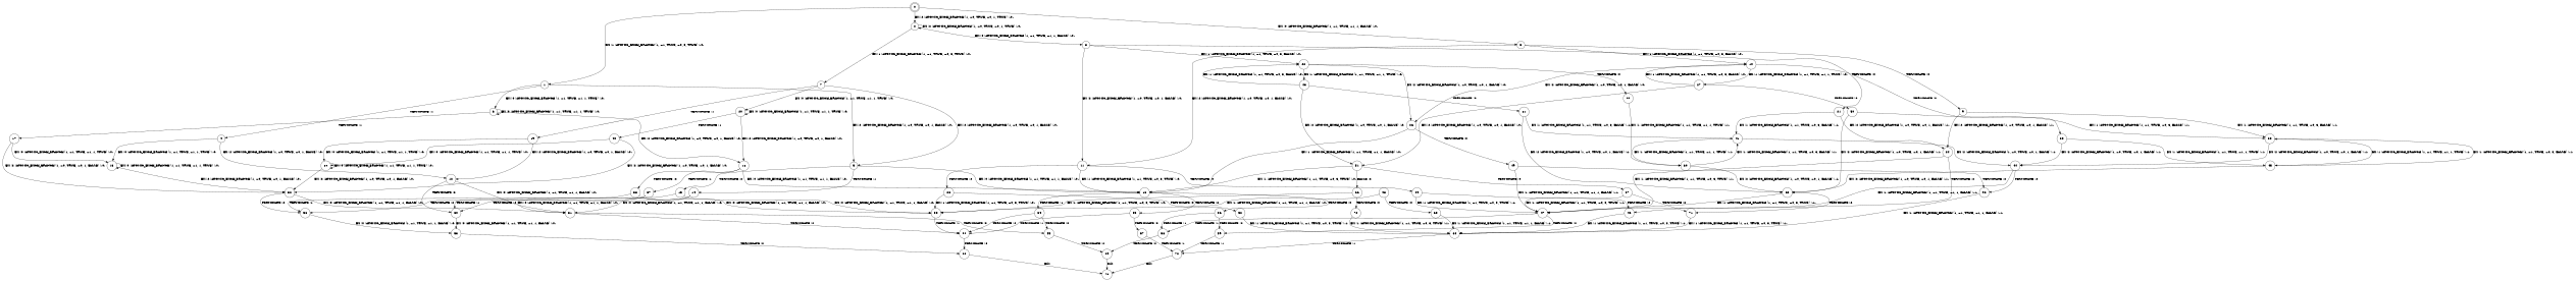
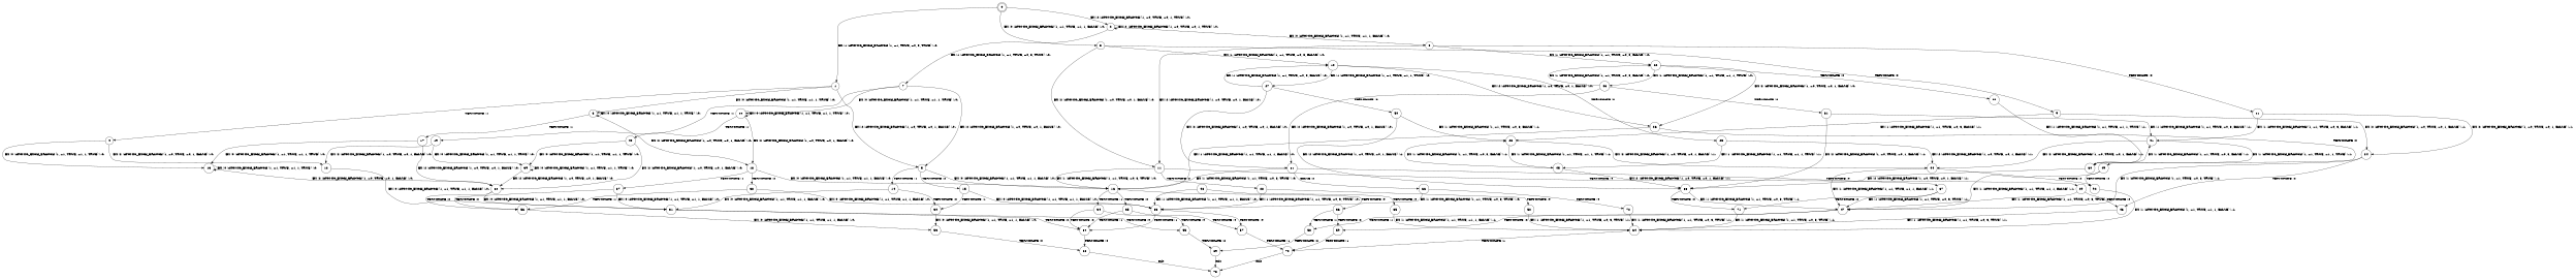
  digraph {
    node [shape=circle]
    0 [peripheries=2]
    1
    2
    3
    4
    5
    6
    7
    8
    9
    10
    11
    12
    13
    14
    15
    16
    17
    18
    19
    20
    21
    22
    23
    24
    25
    26
    27
    28
    29
    30
    31
    32
    33
    34
    35
    36
    37
    38
    39
    40
    41
    42
    43
    44
    45
    46
    47
    49
    50
    51
    52
    53
    54
    55
    56
    57
    58
    59
    60
    61
    n62 [label=92]
    63
    64
    48
    65
    66
    67
    68
    69
    70
    71
    72
    73
    0 -> 1 [label="EX !1 !ATOMIC_EXCH_BRANCH (1, +1, TRUE, +0, 3, TRUE) !:0:"]
    0 -> 2 [label="EX !2 !ATOMIC_EXCH_BRANCH (1, +0, TRUE, +0, 1, TRUE) !:0:"]
    0 -> 3 [label="EX !0 !ATOMIC_EXCH_BRANCH (1, +1, TRUE, +1, 1, FALSE) !:0:"]
    1 -> 4 [label="TERMINATE !1"]
    1 -> 5 [label="EX !2 !ATOMIC_EXCH_BRANCH (1, +0, TRUE, +0, 1, FALSE) !:0:"]
    1 -> 6 [label="EX !0 !ATOMIC_EXCH_BRANCH (1, +1, TRUE, +1, 1, TRUE) !:0:"]
    2 -> 2 [label="EX !2 !ATOMIC_EXCH_BRANCH (1, +0, TRUE, +0, 1, TRUE) !:0:"]
    2 -> 7 [label="EX !1 !ATOMIC_EXCH_BRANCH (1, +1, TRUE, +0, 3, TRUE) !:0:"]
    2 -> 8 [label="EX !0 !ATOMIC_EXCH_BRANCH (1, +1, TRUE, +1, 1, FALSE) !:0:"]
    3 -> 9 [label="TERMINATE !0"]
    3 -> 10 [label="EX !1 !ATOMIC_EXCH_BRANCH (1, +1, TRUE, +0, 3, FALSE) !:0:"]
    3 -> 11 [label="EX !2 !ATOMIC_EXCH_BRANCH (1, +0, TRUE, +0, 1, FALSE) !:0:"]
    4 -> 12 [label="EX !2 !ATOMIC_EXCH_BRANCH (1, +0, TRUE, +0, 1, FALSE) !:0:"]
    4 -> 13 [label="EX !0 !ATOMIC_EXCH_BRANCH (1, +1, TRUE, +1, 1, TRUE) !:0:"]
    5 -> 14 [label="TERMINATE !1"]
    5 -> 15 [label="TERMINATE !2"]
    5 -> 16 [label="EX !0 !ATOMIC_EXCH_BRANCH (1, +1, TRUE, +1, 1, FALSE) !:0:"]
    6 -> 6 [label="EX !0 !ATOMIC_EXCH_BRANCH (1, +1, TRUE, +1, 1, TRUE) !:0:"]
    6 -> 17 [label="TERMINATE !1"]
    6 -> 18 [label="EX !2 !ATOMIC_EXCH_BRANCH (1, +0, TRUE, +0, 1, FALSE) !:0:"]
    7 -> 5 [label="EX !2 !ATOMIC_EXCH_BRANCH (1, +0, TRUE, +0, 1, FALSE) !:0:"]
    7 -> 19 [label="TERMINATE !1"]
    7 -> 20 [label="EX !0 !ATOMIC_EXCH_BRANCH (1, +1, TRUE, +1, 1, TRUE) !:0:"]
    8 -> 11 [label="EX !2 !ATOMIC_EXCH_BRANCH (1, +0, TRUE, +0, 1, FALSE) !:0:"]
    8 -> 21 [label="TERMINATE !0"]
    8 -> 22 [label="EX !1 !ATOMIC_EXCH_BRANCH (1, +1, TRUE, +0, 3, FALSE) !:0:"]
    9 -> 23 [label="EX !1 !ATOMIC_EXCH_BRANCH (1, +1, TRUE, +0, 3, FALSE) !:1:"]
    9 -> 24 [label="EX !2 !ATOMIC_EXCH_BRANCH (1, +0, TRUE, +0, 1, FALSE) !:1:"]
    10 -> 25 [label="TERMINATE !0"]
    10 -> 26 [label="EX !2 !ATOMIC_EXCH_BRANCH (1, +0, TRUE, +0, 1, FALSE) !:0:"]
    10 -> 27 [label="EX !1 !ATOMIC_EXCH_BRANCH (1, +1, TRUE, +1, 1, TRUE) !:0:"]
    11 -> 16 [label="EX !1 !ATOMIC_EXCH_BRANCH (1, +1, TRUE, +0, 3, TRUE) !:0:"]
    11 -> 28 [label="TERMINATE !2"]
    11 -> 29 [label="TERMINATE !0"]
-   12 -> 30 [label="TERMINATE !2"]
    12 -> 31 [label="EX !0 !ATOMIC_EXCH_BRANCH (1, +1, TRUE, +1, 1, FALSE) !:0:"]
    13 -> 13 [label="EX !0 !ATOMIC_EXCH_BRANCH (1, +1, TRUE, +1, 1, TRUE) !:0:"]
    13 -> 32 [label="EX !2 !ATOMIC_EXCH_BRANCH (1, +0, TRUE, +0, 1, FALSE) !:0:"]
    14 -> 30 [label="TERMINATE !2"]
    14 -> 31 [label="EX !0 !ATOMIC_EXCH_BRANCH (1, +1, TRUE, +1, 1, FALSE) !:0:"]
    15 -> 30 [label="TERMINATE !1"]
    15 -> 33 [label="EX !0 !ATOMIC_EXCH_BRANCH (1, +1, TRUE, +1, 1, FALSE) !:0:"]
    16 -> 34 [label="TERMINATE !1"]
    16 -> 35 [label="TERMINATE !2"]
    16 -> 36 [label="TERMINATE !0"]
    17 -> 13 [label="EX !0 !ATOMIC_EXCH_BRANCH (1, +1, TRUE, +1, 1, TRUE) !:0:"]
    17 -> 32 [label="EX !2 !ATOMIC_EXCH_BRANCH (1, +0, TRUE, +0, 1, FALSE) !:0:"]
    18 -> 16 [label="EX !0 !ATOMIC_EXCH_BRANCH (1, +1, TRUE, +1, 1, FALSE) !:0:"]
    18 -> 37 [label="TERMINATE !1"]
    18 -> 38 [label="TERMINATE !2"]
    19 -> 12 [label="EX !2 !ATOMIC_EXCH_BRANCH (1, +0, TRUE, +0, 1, FALSE) !:0:"]
    19 -> 39 [label="EX !0 !ATOMIC_EXCH_BRANCH (1, +1, TRUE, +1, 1, TRUE) !:0:"]
    20 -> 18 [label="EX !2 !ATOMIC_EXCH_BRANCH (1, +0, TRUE, +0, 1, FALSE) !:0:"]
    20 -> 20 [label="EX !0 !ATOMIC_EXCH_BRANCH (1, +1, TRUE, +1, 1, TRUE) !:0:"]
    20 -> 40 [label="TERMINATE !1"]
    21 -> 24 [label="EX !2 !ATOMIC_EXCH_BRANCH (1, +0, TRUE, +0, 1, FALSE) !:1:"]
    21 -> 41 [label="EX !1 !ATOMIC_EXCH_BRANCH (1, +1, TRUE, +0, 3, FALSE) !:1:"]
    22 -> 26 [label="EX !2 !ATOMIC_EXCH_BRANCH (1, +0, TRUE, +0, 1, FALSE) !:0:"]
    22 -> 42 [label="TERMINATE !0"]
    22 -> 43 [label="EX !1 !ATOMIC_EXCH_BRANCH (1, +1, TRUE, +1, 1, TRUE) !:0:"]
    23 -> 44 [label="EX !2 !ATOMIC_EXCH_BRANCH (1, +0, TRUE, +0, 1, FALSE) !:1:"]
    23 -> 45 [label="EX !1 !ATOMIC_EXCH_BRANCH (1, +1, TRUE, +1, 1, TRUE) !:1:"]
    24 -> 46 [label="TERMINATE !2"]
    24 -> 47 [label="EX !1 !ATOMIC_EXCH_BRANCH (1, +1, TRUE, +0, 3, TRUE) !:1:"]
    25 -> 44 [label="EX !2 !ATOMIC_EXCH_BRANCH (1, +0, TRUE, +0, 1, FALSE) !:1:"]
    25 -> 45 [label="EX !1 !ATOMIC_EXCH_BRANCH (1, +1, TRUE, +1, 1, TRUE) !:1:"]
    26 -> 16 [label="EX !1 !ATOMIC_EXCH_BRANCH (1, +1, TRUE, +1, 1, FALSE) !:0:"]
    26 -> 49 [label="TERMINATE !0"]
    27 -> 10 [label="EX !1 !ATOMIC_EXCH_BRANCH (1, +1, TRUE, +0, 3, FALSE) !:0:"]
    27 -> 50 [label="TERMINATE !0"]
    27 -> 51 [label="EX !2 !ATOMIC_EXCH_BRANCH (1, +0, TRUE, +0, 1, FALSE) !:0:"]
    28 -> 33 [label="EX !1 !ATOMIC_EXCH_BRANCH (1, +1, TRUE, +0, 3, TRUE) !:0:"]
    28 -> 52 [label="TERMINATE !0"]
    29 -> 46 [label="TERMINATE !2"]
    29 -> 47 [label="EX !1 !ATOMIC_EXCH_BRANCH (1, +1, TRUE, +0, 3, TRUE) !:1:"]
    30 -> 53 [label="EX !0 !ATOMIC_EXCH_BRANCH (1, +1, TRUE, +1, 1, FALSE) !:0:"]
    31 -> 54 [label="TERMINATE !2"]
    31 -> 55 [label="TERMINATE !0"]
    32 -> 31 [label="EX !0 !ATOMIC_EXCH_BRANCH (1, +1, TRUE, +1, 1, FALSE) !:0:"]
    32 -> 56 [label="TERMINATE !2"]
    33 -> 54 [label="TERMINATE !1"]
+   33 -> 57 [label="TERMINATE !0"]
    34 -> 54 [label="TERMINATE !2"]
    34 -> 55 [label="TERMINATE !0"]
    35 -> 54 [label="TERMINATE !1"]
    35 -> 57 [label="TERMINATE !0"]
    36 -> 58 [label="TERMINATE !1"]
    36 -> 59 [label="TERMINATE !2"]
    37 -> 31 [label="EX !0 !ATOMIC_EXCH_BRANCH (1, +1, TRUE, +1, 1, FALSE) !:0:"]
    37 -> 56 [label="TERMINATE !2"]
    38 -> 33 [label="EX !0 !ATOMIC_EXCH_BRANCH (1, +1, TRUE, +1, 1, FALSE) !:0:"]
    38 -> 56 [label="TERMINATE !1"]
    39 -> 32 [label="EX !2 !ATOMIC_EXCH_BRANCH (1, +0, TRUE, +0, 1, FALSE) !:0:"]
    39 -> 39 [label="EX !0 !ATOMIC_EXCH_BRANCH (1, +1, TRUE, +1, 1, TRUE) !:0:"]
    40 -> 32 [label="EX !2 !ATOMIC_EXCH_BRANCH (1, +0, TRUE, +0, 1, FALSE) !:0:"]
    40 -> 39 [label="EX !0 !ATOMIC_EXCH_BRANCH (1, +1, TRUE, +1, 1, TRUE) !:0:"]
    41 -> 44 [label="EX !2 !ATOMIC_EXCH_BRANCH (1, +0, TRUE, +0, 1, FALSE) !:1:"]
    41 -> 60 [label="EX !1 !ATOMIC_EXCH_BRANCH (1, +1, TRUE, +1, 1, TRUE) !:1:"]
    42 -> 60 [label="EX !1 !ATOMIC_EXCH_BRANCH (1, +1, TRUE, +1, 1, TRUE) !:1:"]
    43 -> 22 [label="EX !1 !ATOMIC_EXCH_BRANCH (1, +1, TRUE, +0, 3, FALSE) !:0:"]
    43 -> 51 [label="EX !2 !ATOMIC_EXCH_BRANCH (1, +0, TRUE, +0, 1, FALSE) !:0:"]
    43 -> 61 [label="TERMINATE !0"]
    44 -> 47 [label="EX !1 !ATOMIC_EXCH_BRANCH (1, +1, TRUE, +1, 1, FALSE) !:1:"]
    44 -> n62 [label="TERMINATE !2"]
    45 -> 23 [label="EX !1 !ATOMIC_EXCH_BRANCH (1, +1, TRUE, +0, 3, FALSE) !:1:"]
    45 -> 63 [label="EX !2 !ATOMIC_EXCH_BRANCH (1, +0, TRUE, +0, 1, FALSE) !:1:"]
    46 -> 64 [label="EX !1 !ATOMIC_EXCH_BRANCH (1, +1, TRUE, +0, 3, TRUE) !:1:"]
    47 -> 58 [label="TERMINATE !1"]
    47 -> 59 [label="TERMINATE !2"]
    49 -> 47 [label="EX !1 !ATOMIC_EXCH_BRANCH (1, +1, TRUE, +1, 1, FALSE) !:1:"]
    49 -> n62 [label="TERMINATE !2"]
    50 -> 23 [label="EX !1 !ATOMIC_EXCH_BRANCH (1, +1, TRUE, +0, 3, FALSE) !:1:"]
    50 -> 63 [label="EX !2 !ATOMIC_EXCH_BRANCH (1, +0, TRUE, +0, 1, FALSE) !:1:"]
    51 -> 16 [label="EX !1 !ATOMIC_EXCH_BRANCH (1, +1, TRUE, +0, 3, TRUE) !:0:"]
    51 -> 66 [label="FALSE !2"]
    51 -> 67 [label="TERMINATE !0"]
    52 -> 64 [label="EX !1 !ATOMIC_EXCH_BRANCH (1, +1, TRUE, +0, 3, TRUE) !:1:"]
    53 -> 68 [label="TERMINATE !0"]
    54 -> 68 [label="TERMINATE !0"]
    55 -> 69 [label="TERMINATE !2"]
    56 -> 53 [label="EX !0 !ATOMIC_EXCH_BRANCH (1, +1, TRUE, +1, 1, FALSE) !:0:"]
    57 -> 70 [label="TERMINATE !1"]
    58 -> 69 [label="TERMINATE !2"]
    59 -> 70 [label="TERMINATE !1"]
    60 -> 41 [label="EX !1 !ATOMIC_EXCH_BRANCH (1, +1, TRUE, +0, 3, FALSE) !:1:"]
    60 -> 63 [label="EX !2 !ATOMIC_EXCH_BRANCH (1, +0, TRUE, +0, 1, FALSE) !:1:"]
    61 -> 41 [label="EX !1 !ATOMIC_EXCH_BRANCH (1, +1, TRUE, +0, 3, FALSE) !:1:"]
    61 -> 63 [label="EX !2 !ATOMIC_EXCH_BRANCH (1, +0, TRUE, +0, 1, FALSE) !:1:"]
    n62 -> 64 [label="EX !1 !ATOMIC_EXCH_BRANCH (1, +1, TRUE, +1, 1, FALSE) !:1:"]
    63 -> 47 [label="EX !1 !ATOMIC_EXCH_BRANCH (1, +1, TRUE, +0, 3, TRUE) !:1:"]
    63 -> 71 [label="TERMINATE !2"]
    64 -> 70 [label="TERMINATE !1"]
    48 -> 33 [label="EX !1 !ATOMIC_EXCH_BRANCH (1, +1, TRUE, +1, 1, FALSE) !:0:"]
    48 -> 65 [label="TERMINATE !0"]
    65 -> 64 [label="EX !1 !ATOMIC_EXCH_BRANCH (1, +1, TRUE, +1, 1, FALSE) !:1:"]
    66 -> 33 [label="EX !1 !ATOMIC_EXCH_BRANCH (1, +1, TRUE, +0, 3, TRUE) !:0:"]
    66 -> 72 [label="TERMINATE !0"]
    67 -> 47 [label="EX !1 !ATOMIC_EXCH_BRANCH (1, +1, TRUE, +0, 3, TRUE) !:1:"]
    67 -> 71 [label="TERMINATE !2"]
    68 -> 73 [label=exit]
    69 -> 73 [label=exit]
    70 -> 73 [label=exit]
    71 -> 64 [label="EX !1 !ATOMIC_EXCH_BRANCH (1, +1, TRUE, +0, 3, TRUE) !:1:"]
    72 -> 64 [label="EX !1 !ATOMIC_EXCH_BRANCH (1, +1, TRUE, +0, 3, TRUE) !:1:"]
  }
